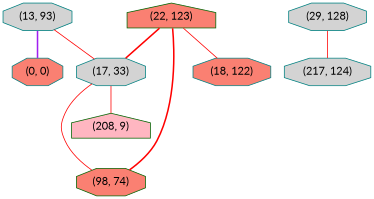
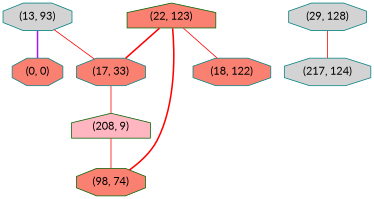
  graph {
    fontname=Lato
    node [color=teal fillcolor=salmon fontname=Lato shape=octagon style=filled]
    edge [color=red fontname=Lato style=solid weight=1]
    n1 [fillcolor=lightgrey label="(13, 93)"]
    "(0, 0)"
-   "(17, 33)" [fillcolor=lightgrey]
+   "(17, 33)"
    "(98, 74)" [color=darkgreen]
    "(208, 9)" [color=darkgreen fillcolor=lightpink shape=house]
    "(22, 123)" [color=darkgreen shape=house]
    "(18, 122)"
    n8 [fillcolor=lightgrey label="(217, 124)"]
    "(29, 128)" [fillcolor=lightgrey]
    n1 -- "(0, 0)" [color=purple style=bold weight=4]
    n1 -- "(17, 33)"
-   "(17, 33)" -- "(98, 74)"
+   "(208, 9)" -- "(98, 74)"
    "(17, 33)" -- "(208, 9)"
    "(22, 123)" -- "(17, 33)" [style=bold]
    "(22, 123)" -- "(98, 74)" [style=bold]
    "(22, 123)" -- "(18, 122)"
    "(29, 128)" -- n8
  }
